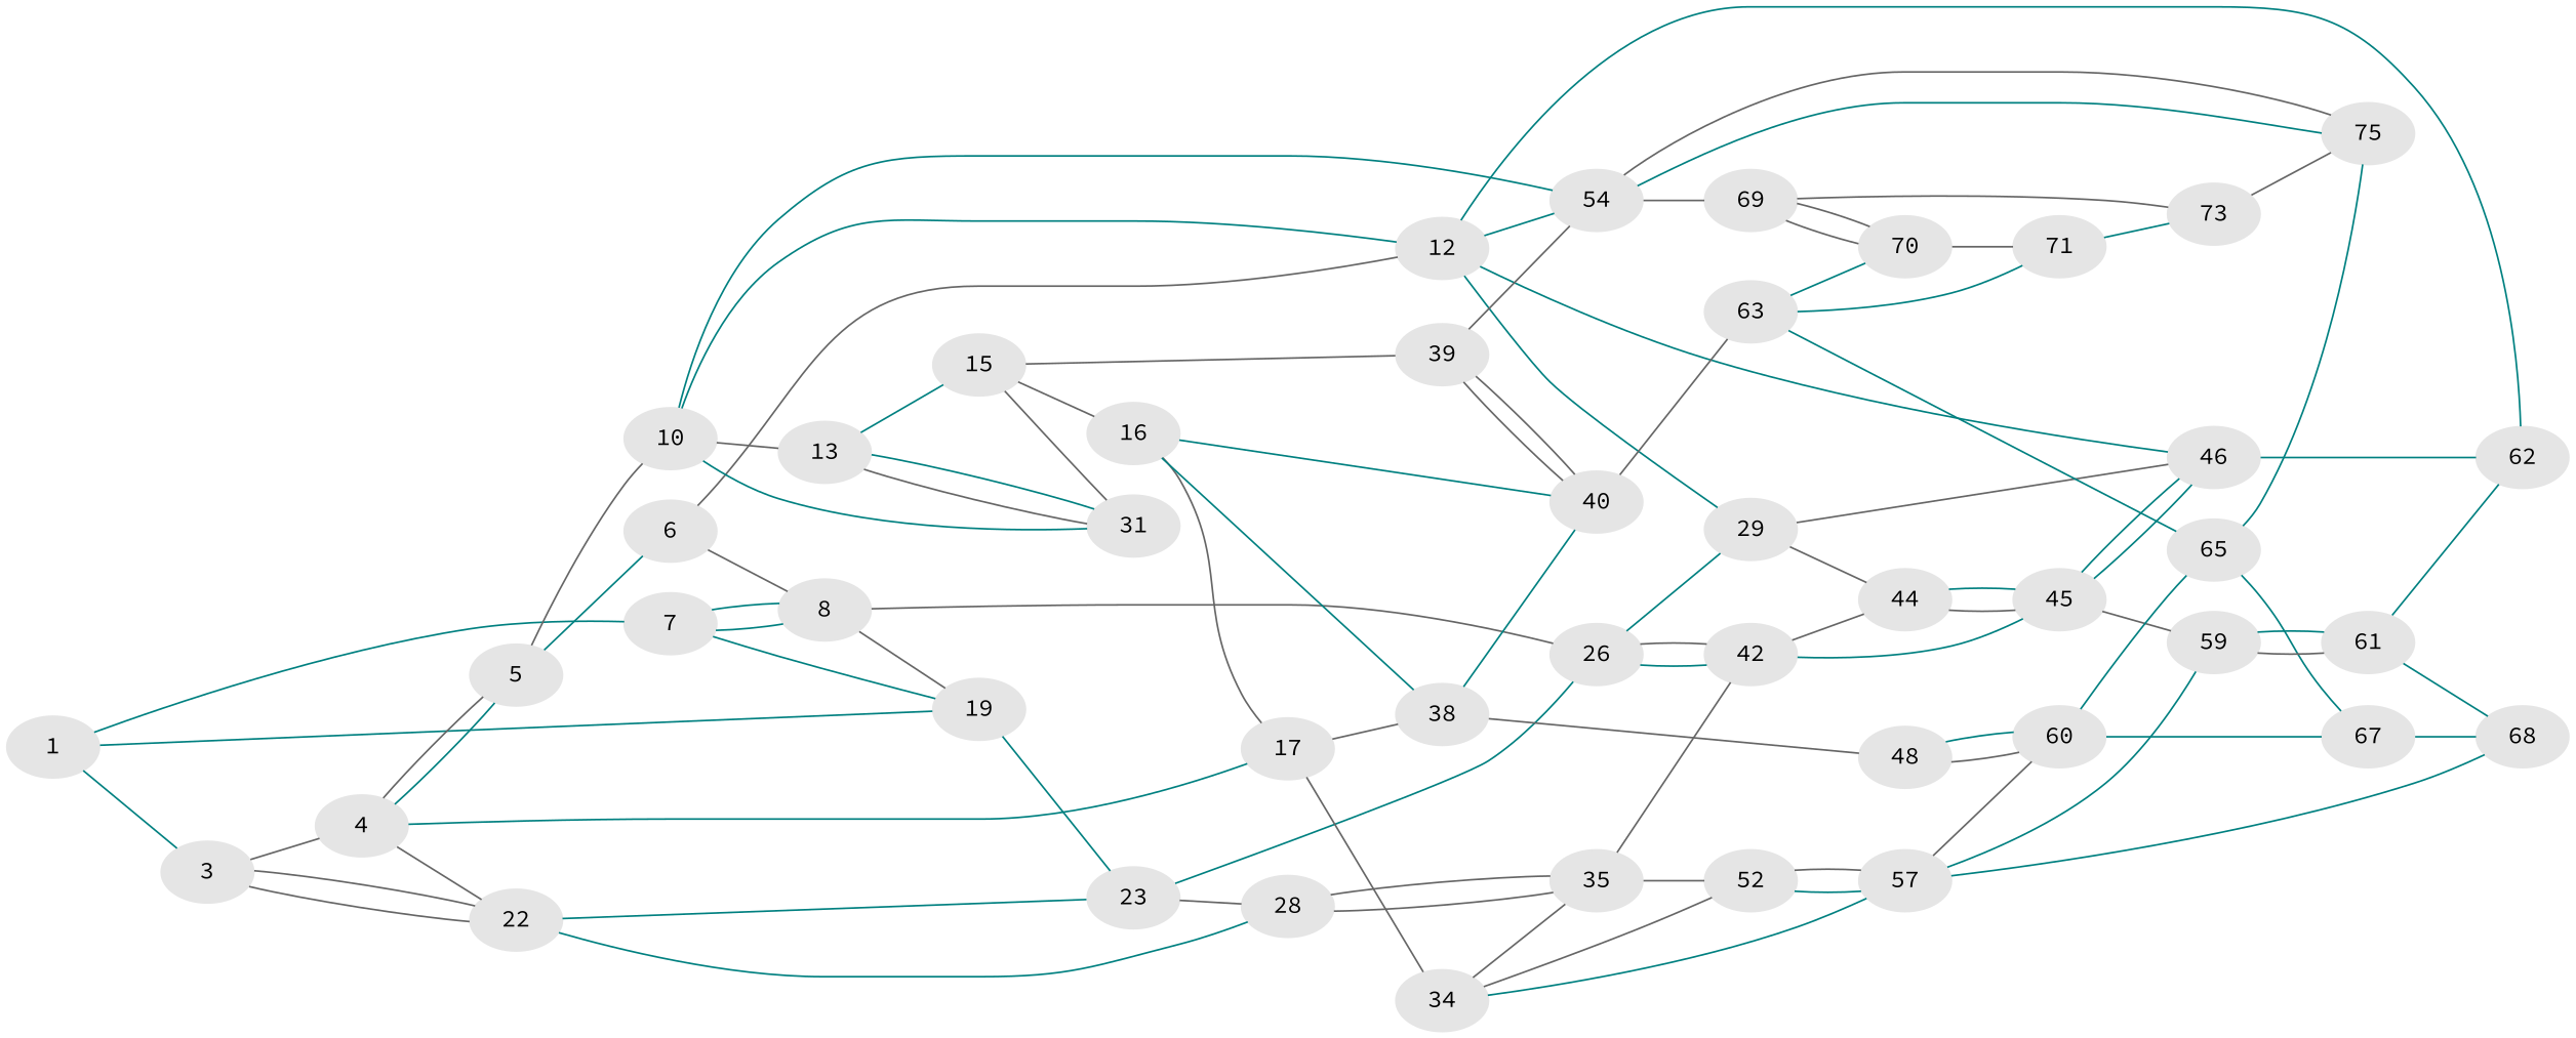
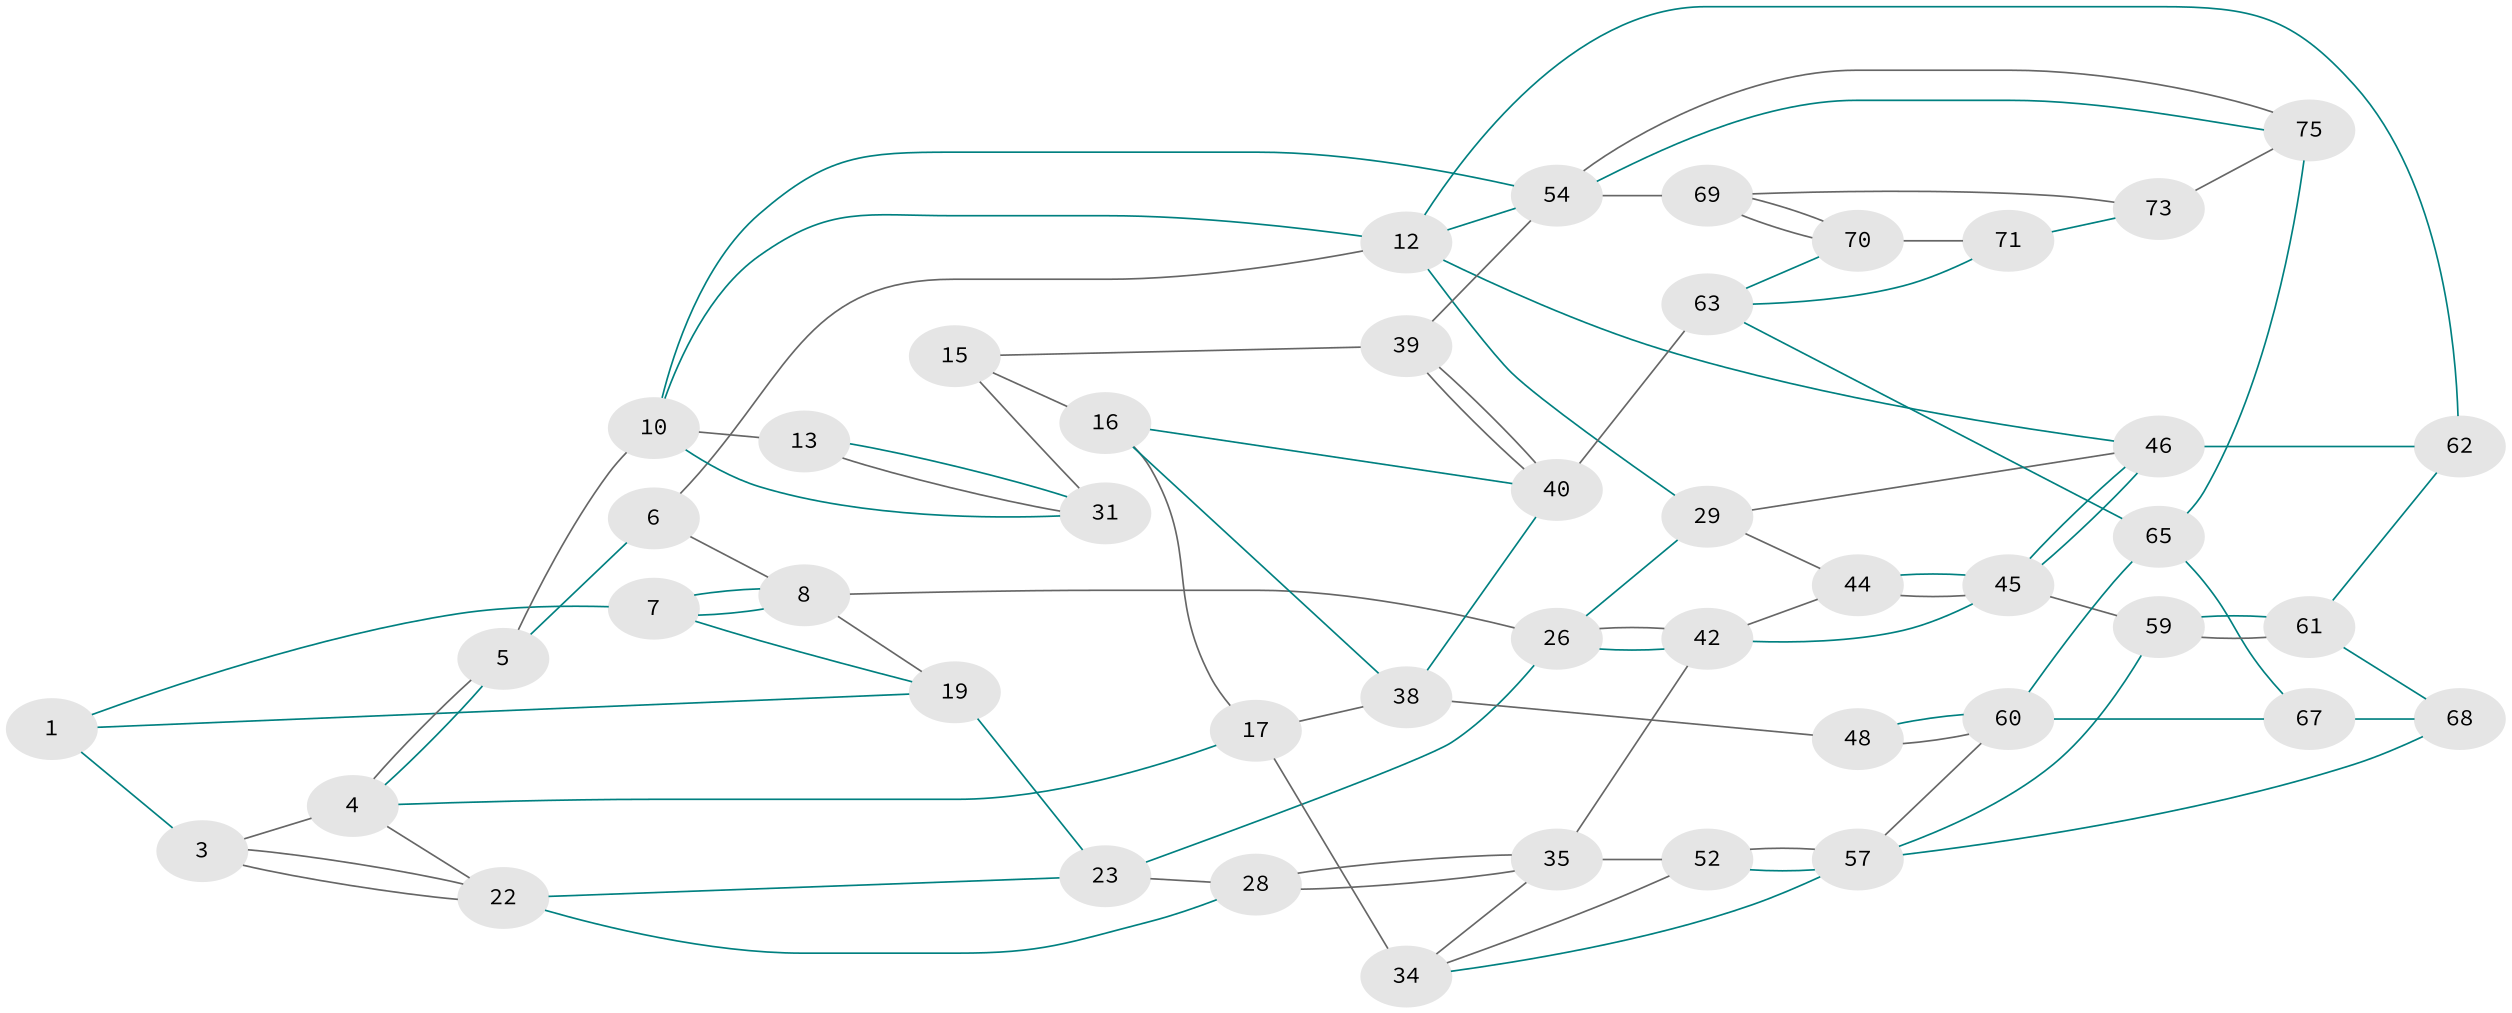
  graph {
    fontname="Source Code Pro"
    rankdir=LR
    node [color=gray90 fontname="Source Code Pro" style=filled]
    edge [color=teal fontname="Source Code Pro"]
    1 [super="+2"]
    3
    7
    19 [super="+20"]
    4 [super="+18"]
    22 [super="+24"]
    8 [super="+21"]
    23 [super="+25"]
    5
    17 [super="+33"]
    28
    6 [super="+9"]
    10 [super="+11"]
    38 [super="+47"]
    34 [super="+49"]
    12 [super="+51"]
    13 [super="+14"]
    31 [super="+32"]
    54 [super="+55"]
    26 [super="+27"]
    29 [super="+30"]
    46 [super="+50"]
    62 [super="+80"]
    42 [super="+43"]
    15 [super="+36"]
    69
    75
    44
    16 [super="+37"]
    39
    40 [super="+53"]
    48
    63 [super="+64"]
    35 [super="+41"]
    52
    57 [super="+58"]
    45 [super="+56"]
    60 [super="+66"]
    65 [super="+79"]
    70
    71 [super="+72"]
    59
    61 [super="+76"]
    67 [super="+77"]
    68
    73 [super="+74"]
    1 -- 3
    1 -- 7
    1 -- 19
    3 -- 4 [color=gray40]
    3 -- 22 [color=gray40]
    3 -- 22 [color=gray40]
    7 -- 19
    7 -- 8
    7 -- 8
    19 -- 23
    4 -- 22 [color=gray40]
    4 -- 5
    4 -- 5 [color=gray40]
    4 -- 17
    22 -- 23
    22 -- 28
    8 -- 19 [color=gray40]
    8 -- 26 [color=gray40]
    23 -- 28 [color=gray40]
    23 -- 26
    5 -- 6
    5 -- 10 [color=gray40]
    17 -- 38 [color=gray40]
    17 -- 34 [color=gray40]
    28 -- 35 [color=gray40]
    28 -- 35 [color=gray40]
    6 -- 8 [color=gray40]
    6 -- 12 [color=gray40]
    10 -- 12
    10 -- 13 [color=gray40]
    10 -- 31
    10 -- 54
    38 -- 40
    38 -- 48 [color=gray40]
    34 -- 35 [color=gray40]
    34 -- 52 [color=gray40]
    34 -- 57
    12 -- 54
    12 -- 29
    12 -- 46
    12 -- 62
    13 -- 31 [color=gray40 weight=2]
    13 -- 31
-   13 -- 15
    54 -- 69 [color=gray40]
    54 -- 75
    54 -- 75 [color=gray40]
    26 -- 29
    26 -- 42
    26 -- 42 [color=gray40]
    29 -- 46 [color=gray40]
    29 -- 44 [color=gray40]
    46 -- 62
    42 -- 44 [color=gray40]
    42 -- 45
    15 -- 31 [color=gray40]
    15 -- 16 [color=gray40]
    15 -- 39 [color=gray40]
    69 -- 70 [color=gray40]
    69 -- 70 [color=gray40]
    69 -- 73 [color=gray40]
    44 -- 45 [color=gray40]
    44 -- 45
    16 -- 17 [color=gray40]
    16 -- 38
    16 -- 40
    39 -- 54 [color=gray40]
    39 -- 40 [color=gray40]
    39 -- 40 [color=gray40]
    40 -- 63 [color=gray40]
    48 -- 60 [color=gray40]
    48 -- 60
    63 -- 65
    63 -- 70
    63 -- 71
    35 -- 42 [color=gray40]
    35 -- 52 [color=gray40]
    52 -- 57
    52 -- 57 [color=gray40]
    57 -- 60 [color=gray40]
    57 -- 59
    57 -- 68
    45 -- 46
    45 -- 46
    45 -- 59 [color=gray40]
    60 -- 65
    60 -- 67
    65 -- 75
    65 -- 67
    70 -- 71 [color=gray40]
    71 -- 73 [weight=2]
    59 -- 61 [color=gray40]
    59 -- 61
    61 -- 62
    61 -- 68
    67 -- 68
    73 -- 75 [color=gray40]
  }
